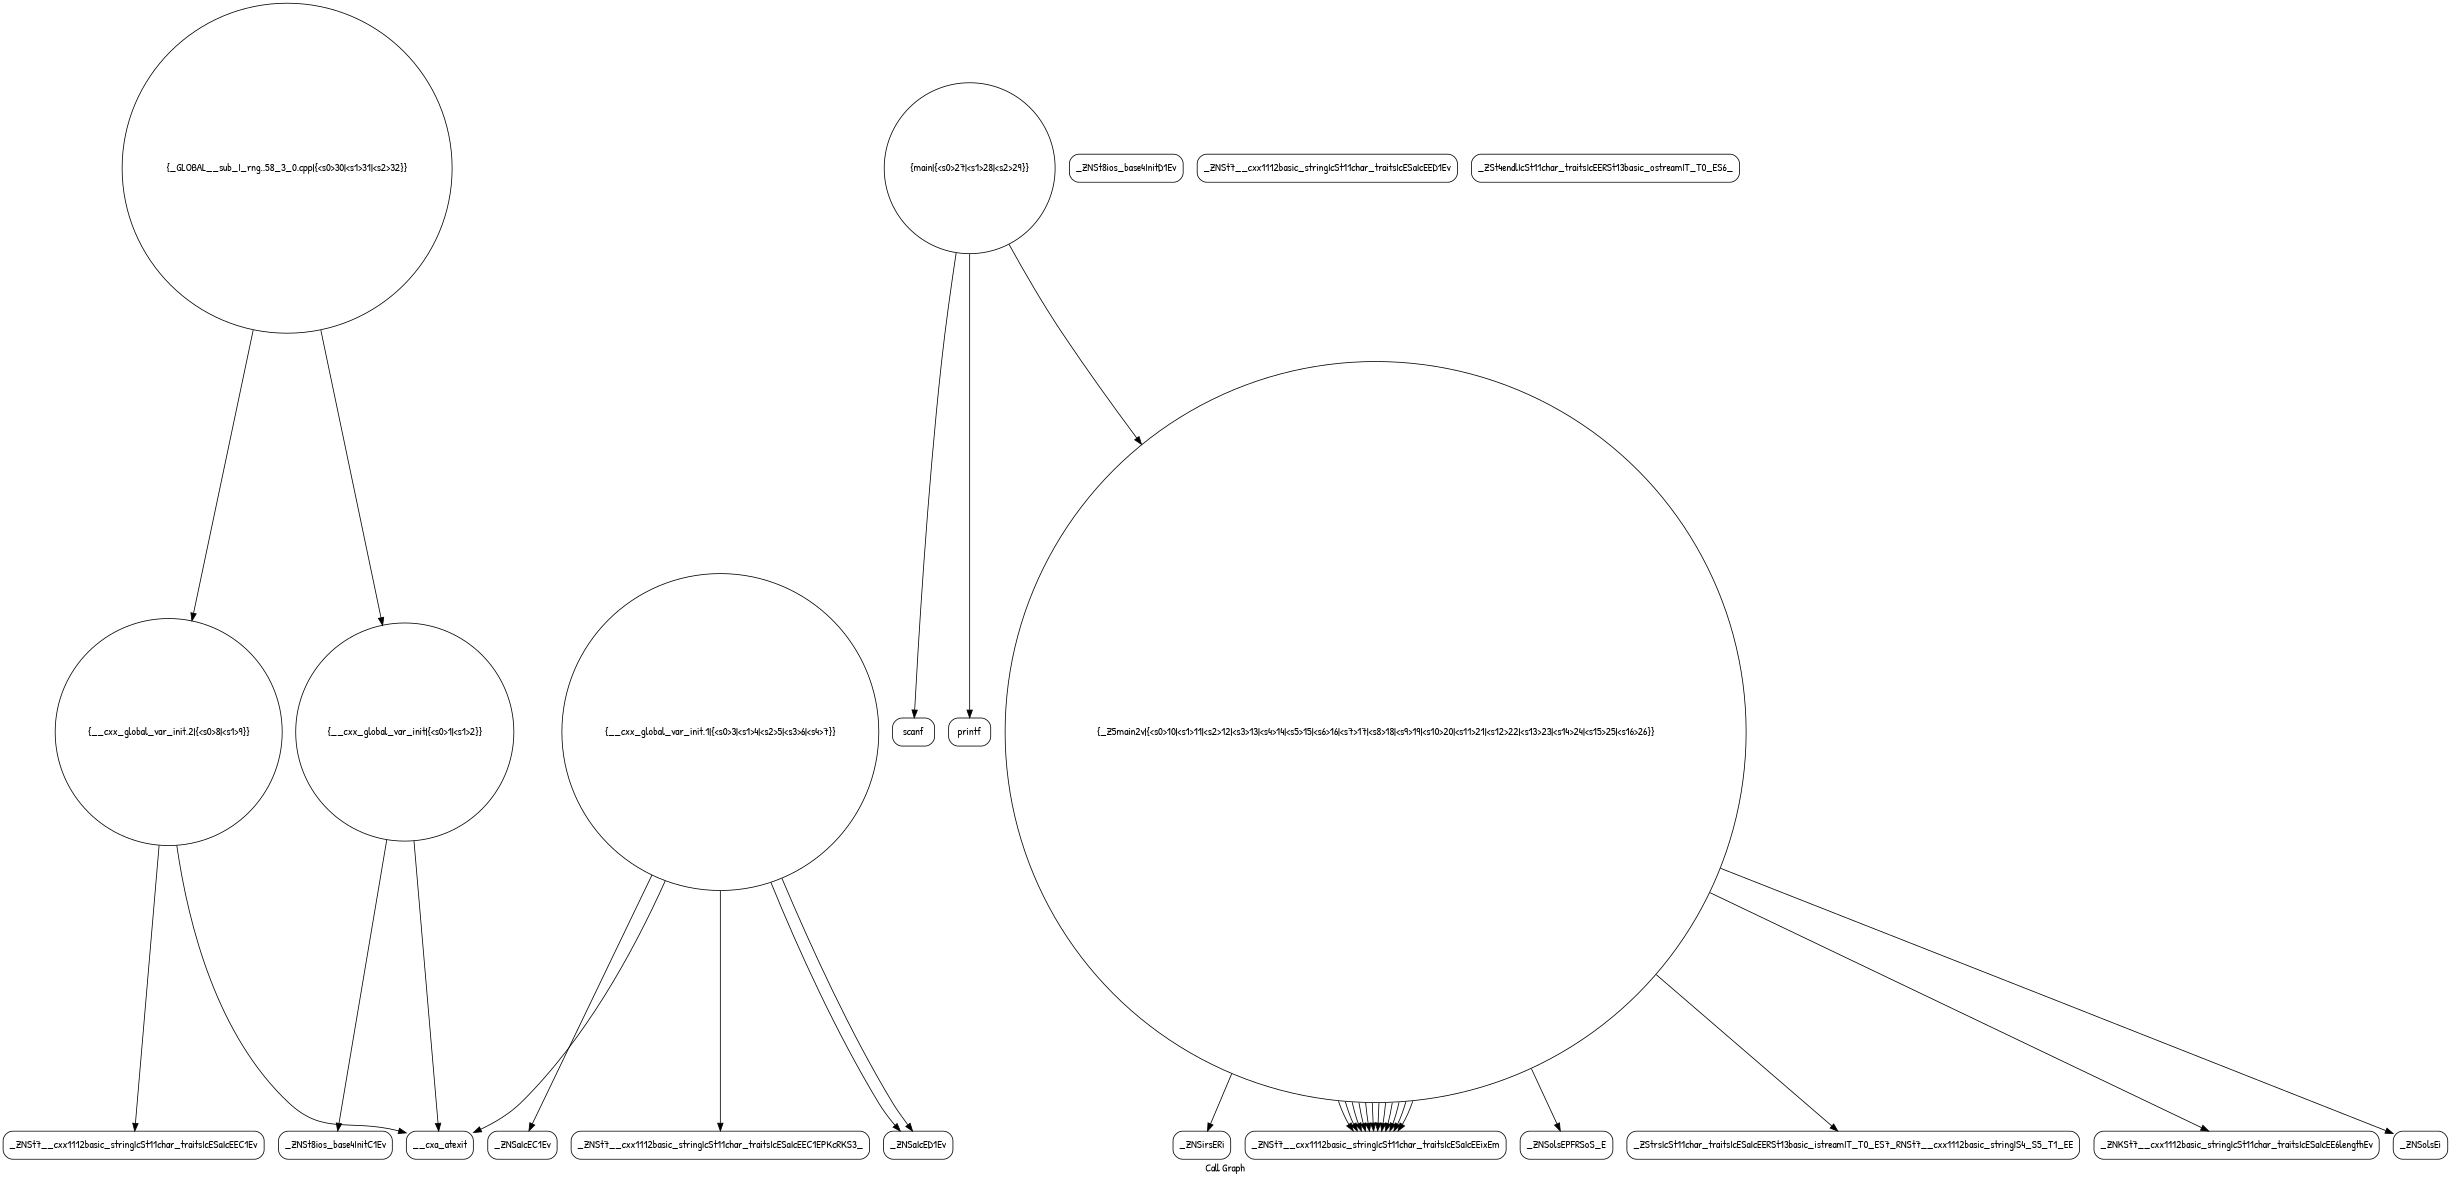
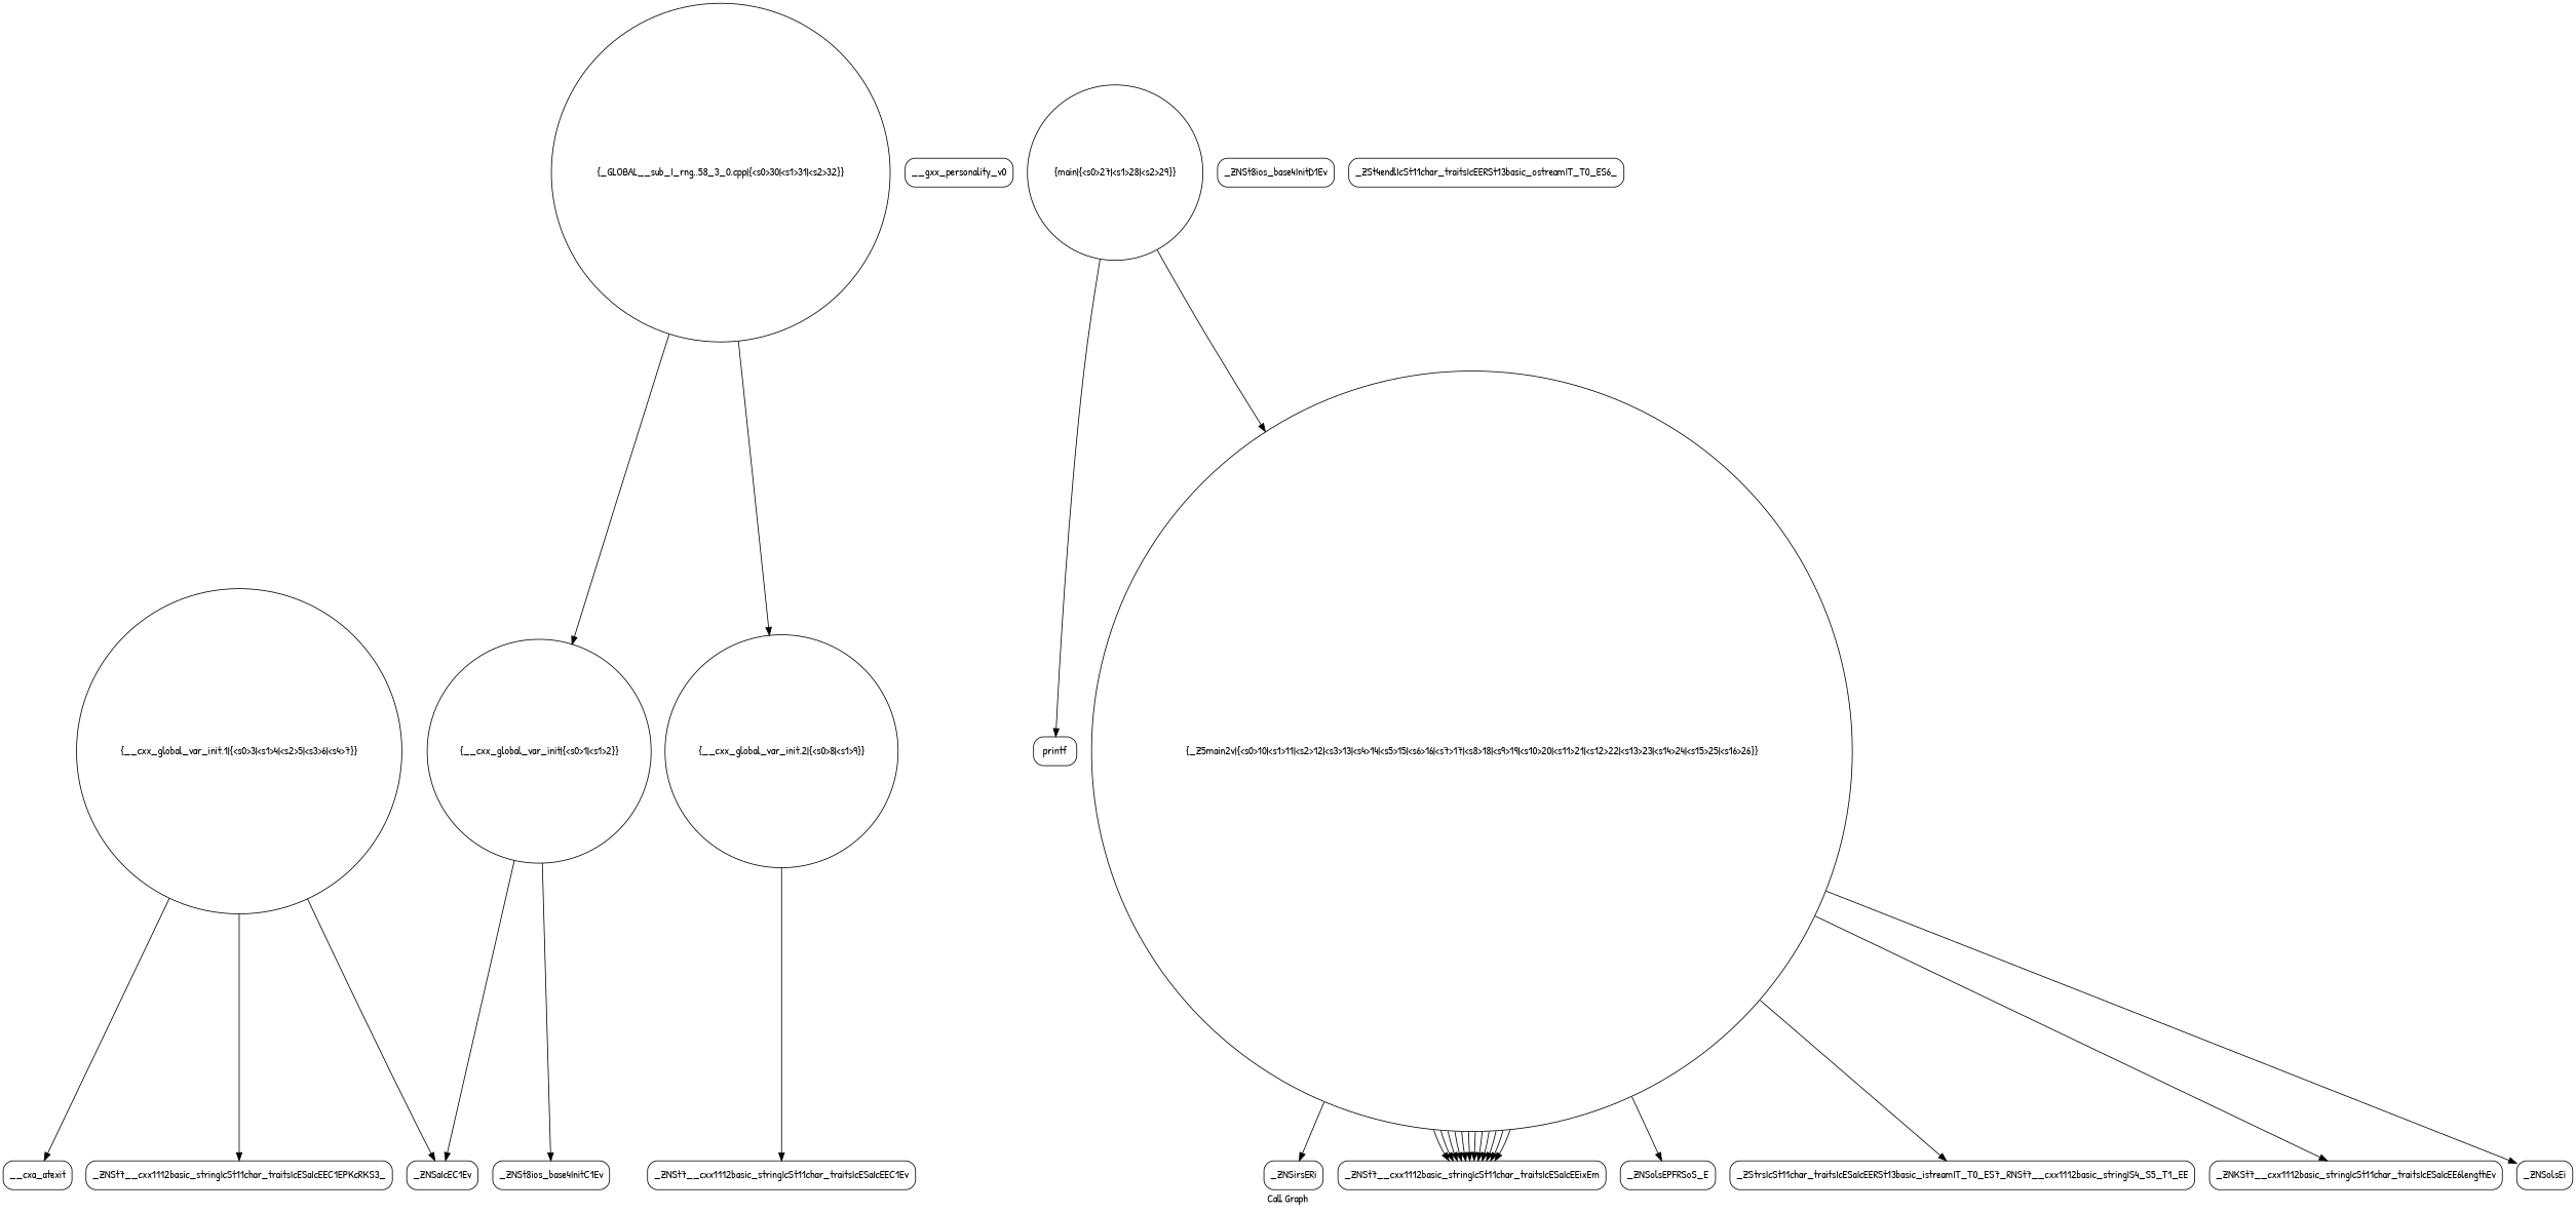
  digraph {
    fontname="Patrick Hand"
    label="Call Graph"
    node [fontname="Patrick Hand" shape=Mrecord]
    edge [color=black fontname="Patrick Hand" tailport=s0]
    n1 [label="{__cxx_global_var_init|{<s0>1|<s1>2}}" shape=circle]
    n2 [label="{_ZNSt8ios_base4InitC1Ev}"]
    n3 [label="{__cxa_atexit}"]
+   n4 [label="{__gxx_personality_v0}"]
    n5 [label="{_ZNSirsERi}"]
-   n6 [label="{scanf}"]
    n7 [label="{_ZNSt8ios_base4InitD1Ev}"]
-   n8 [label="{_ZNSt7__cxx1112basic_stringIcSt11char_traitsIcESaIcEED1Ev}"]
    n9 [label="{_ZNSt7__cxx1112basic_stringIcSt11char_traitsIcESaIcEEixEm}"]
    n10 [label="{_GLOBAL__sub_I_rng..58_3_0.cpp|{<s0>30|<s1>31|<s2>32}}" shape=circle]
    n11 [label="{__cxx_global_var_init.2|{<s0>8|<s1>9}}" shape=circle]
    n12 [label="{__cxx_global_var_init.1|{<s0>3|<s1>4|<s2>5|<s3>6|<s4>7}}" shape=circle]
    n13 [label="{_ZNSaIcEC1Ev}"]
    n14 [label="{_ZNSt7__cxx1112basic_stringIcSt11char_traitsIcESaIcEEC1EPKcRKS3_}"]
-   n15 [label="{_ZNSaIcED1Ev}"]
    n16 [label="{_ZNSt7__cxx1112basic_stringIcSt11char_traitsIcESaIcEEC1Ev}"]
    n17 [label="{_ZNSolsEPFRSoS_E}"]
    n18 [label="{_ZStrsIcSt11char_traitsIcESaIcEERSt13basic_istreamIT_T0_ES7_RNSt7__cxx1112basic_stringIS4_S5_T1_EE}"]
    n19 [label="{main|{<s0>27|<s1>28|<s2>29}}" shape=circle]
    n20 [label="{printf}"]
    n21 [label="{_Z5main2v|{<s0>10|<s1>11|<s2>12|<s3>13|<s4>14|<s5>15|<s6>16|<s7>17|<s8>18|<s9>19|<s10>20|<s11>21|<s12>22|<s13>23|<s14>24|<s15>25|<s16>26}}" shape=circle]
    n22 [label="{_ZNKSt7__cxx1112basic_stringIcSt11char_traitsIcESaIcEE6lengthEv}"]
    n23 [label="{_ZNSolsEi}"]
    n24 [label="{_ZSt4endlIcSt11char_traitsIcEERSt13basic_ostreamIT_T0_ES6_}"]
    n1 -> n2
-   n1 -> n3 [tailport=s1]
+   n1 -> n13 [tailport=s1]
    n10 -> n1
    n10 -> n11 [tailport=s2]
-   n11 -> n3 [tailport=s1]
    n11 -> n16
    n12 -> n3 [tailport=s3]
    n12 -> n13
    n12 -> n14 [tailport=s1]
-   n12 -> n15 [tailport=s2]
-   n12 -> n15 [tailport=s4]
-   n19 -> n6
    n19 -> n20 [tailport=s1]
    n19 -> n21 [tailport=s2]
    n21 -> n5
    n21 -> n9 [tailport=s3]
    n21 -> n9 [tailport=s4]
    n21 -> n9 [tailport=s5]
    n21 -> n9 [tailport=s6]
    n21 -> n9 [tailport=s7]
    n21 -> n9 [tailport=s8]
    n21 -> n9 [tailport=s9]
    n21 -> n9 [tailport=s10]
    n21 -> n9 [tailport=s11]
    n21 -> n9 [tailport=s12]
    n21 -> n9 [tailport=s13]
    n21 -> n9 [tailport=s14]
    n21 -> n17 [tailport=s16]
    n21 -> n18 [tailport=s1]
    n21 -> n22 [tailport=s2]
    n21 -> n23 [tailport=s15]
  }
